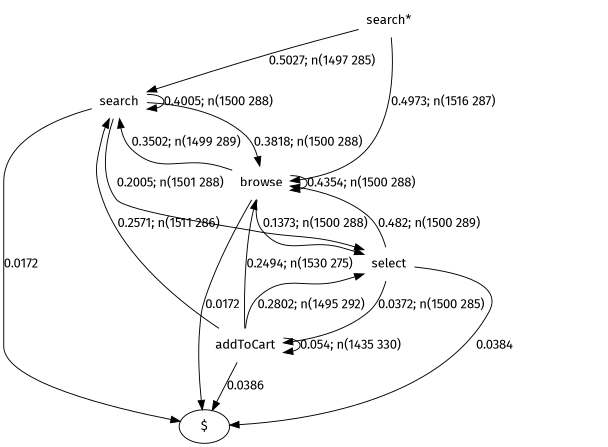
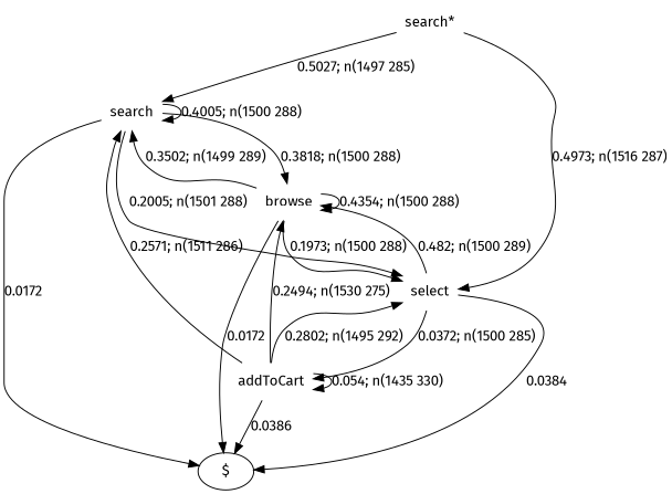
  digraph {
    fontname="Fira Sans"
    node [fontname="Fira Sans" shape=none]
    edge [fontname="Fira Sans" style=solid]
    n1 [label="search*"]
    n2 [label=search]
    n3 [label=browse]
    n4 [label=select]
    "$" [shape=""]
    n6 [label=addToCart]
    n1 -> n2 [label="0.5027; n(1497 285)"]
-   n1 -> n3 [label="0.4973; n(1516 287)"]
+   n1 -> n4 [label="0.4973; n(1516 287)"]
    n2 -> n2 [label="0.4005; n(1500 288)"]
    n2 -> n3 [label="0.3818; n(1500 288)"]
    n2 -> n4 [label="0.2005; n(1501 288)"]
    n2 -> "$" [label=0.0172]
    n3 -> n2 [label="0.3502; n(1499 289)"]
    n3 -> n3 [label="0.4354; n(1500 288)"]
-   n3 -> n4 [label="0.1373; n(1500 288)"]
+   n3 -> n4 [label="0.1973; n(1500 288)"]
    n3 -> "$" [label=0.0172]
    n4 -> n3 [label="0.482; n(1500 289)"]
    n4 -> "$" [label=0.0384]
    n4 -> n6 [label="0.0372; n(1500 285)"]
    n6 -> n2 [label="0.2571; n(1511 286)"]
    n6 -> n3 [label="0.2494; n(1530 275)"]
    n6 -> n4 [label="0.2802; n(1495 292)"]
    n6 -> "$" [label=0.0386]
    n6 -> n6 [label="0.054; n(1435 330)"]
  }
